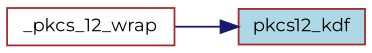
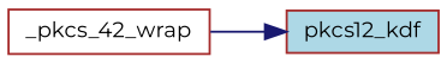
  digraph {
    rankdir=RL
    fontname=Montserrat
    node [color=brown fontname=Montserrat fontsize=10 shape=record style=filled]
    n1 [fillcolor=lightblue fontcolor=black height=0.2 label=pkcs12_kdf width=0.4]
-   n2 [fillcolor=white height=0.2 label=_pkcs_12_wrap width=0.4]
+   n2 [fillcolor=white height=0.2 label=_pkcs_42_wrap width=0.4]
    n1 -> n2 [color=midnightblue dir=back fontname=Montserrat fontsize=10 labelfontname=Helvetica labelfontsize=10 style=solid]
  }
